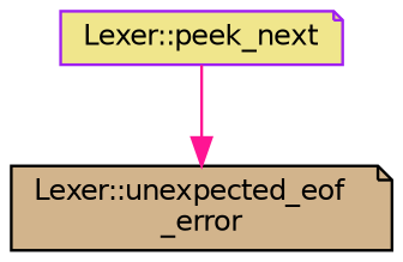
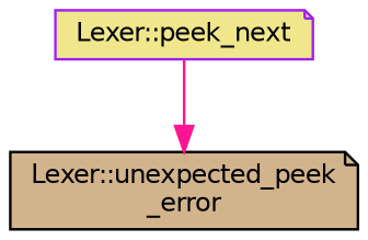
  digraph {
    rankdir=TB
    node [fontname=Helvetica fontsize=10 shape=note style=filled]
    n1 [color=purple fillcolor=khaki fontcolor=black height=0.2 label="Lexer::peek_next" width=0.4]
-   n2 [color=black fillcolor=tan height=0.2 label="Lexer::unexpected_eof\l_error" width=0.4]
+   n2 [color=black fillcolor=tan height=0.2 label="Lexer::unexpected_peek\l_error" width=0.4]
    n1 -> n2 [color=deeppink fontname=Helvetica fontsize=10 labelfontname=Helvetica labelfontsize=10 style=solid]
  }
